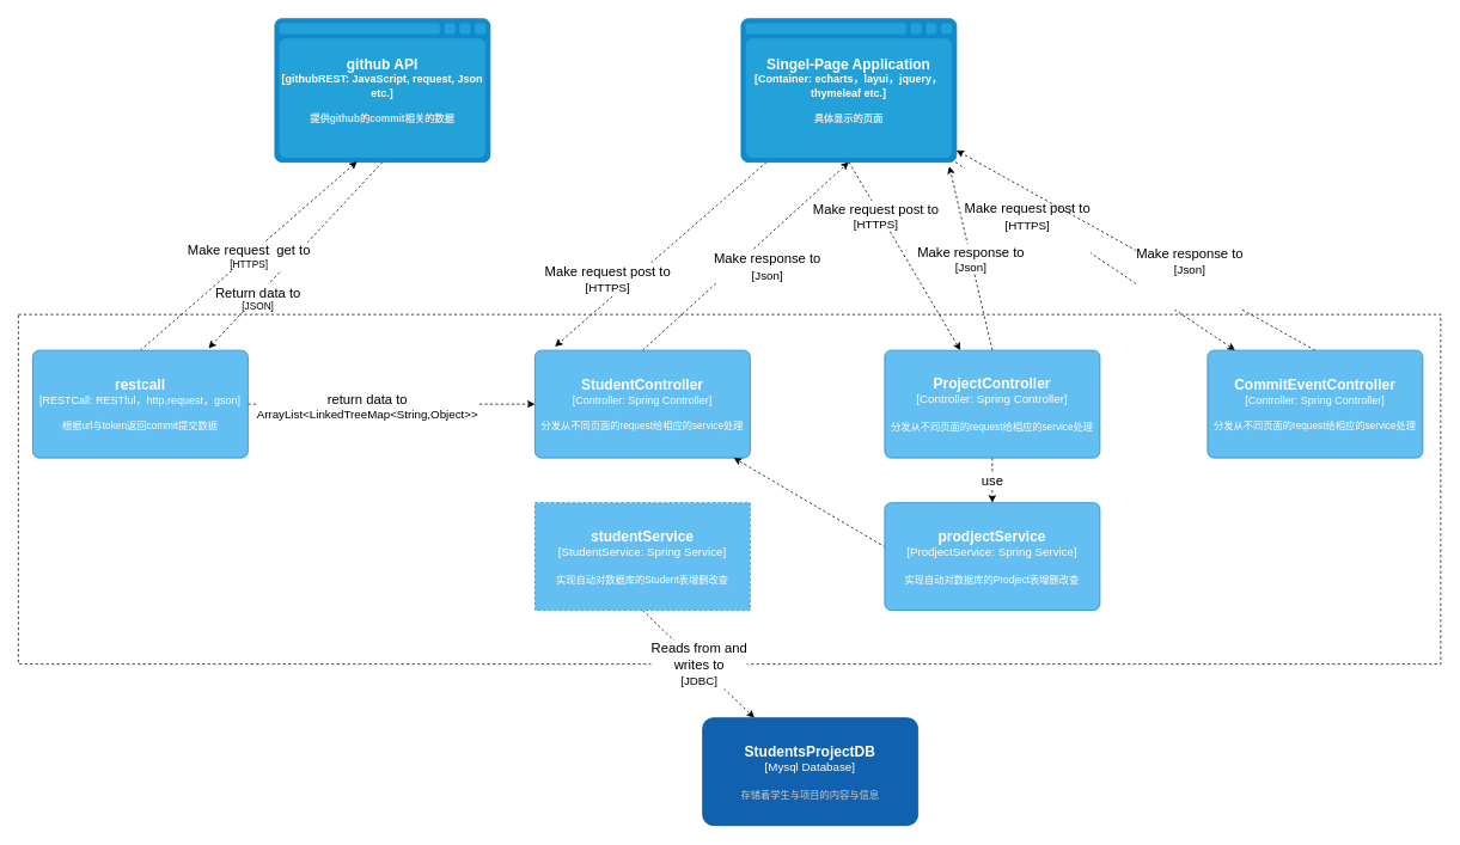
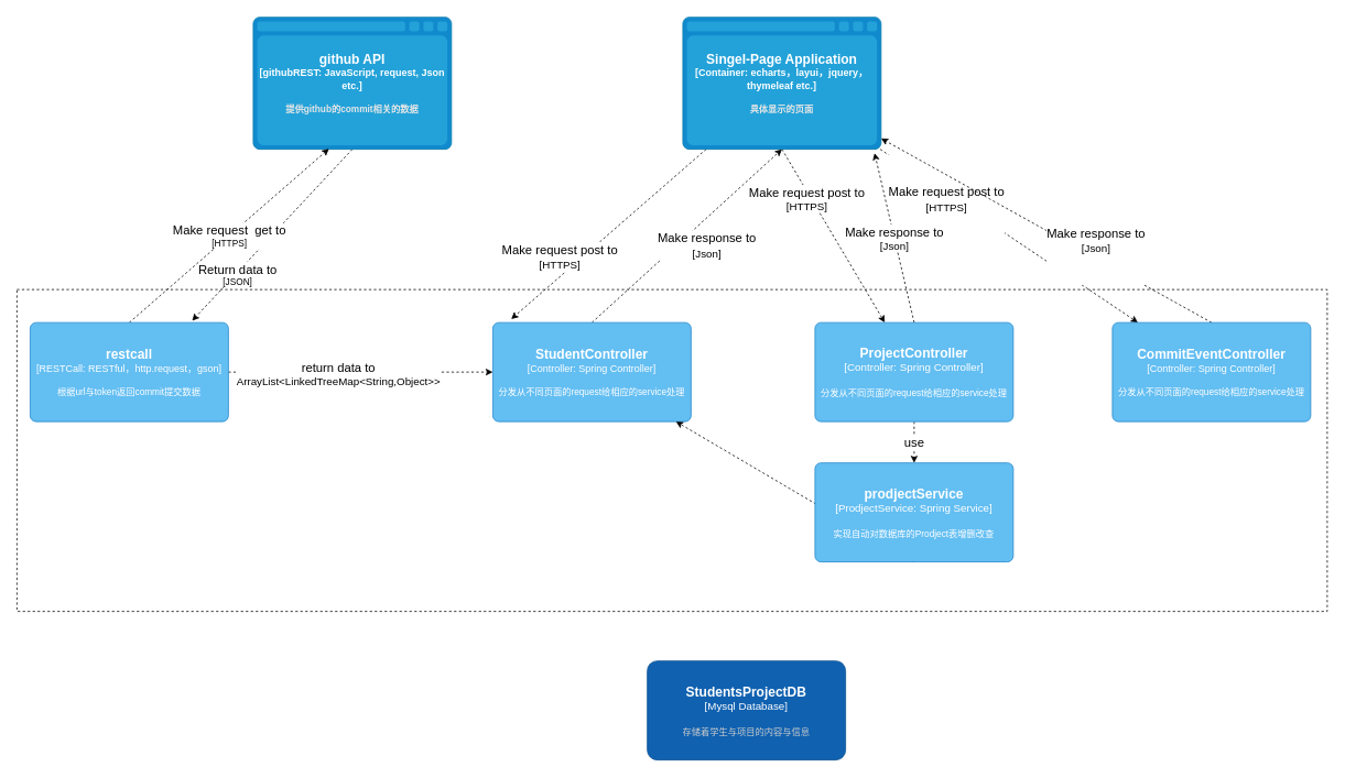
  <mxCell id="0" />
  <mxCell id="1" parent="0" />
  <mxCell id="2" value="" style="rounded=0;whiteSpace=wrap;html=1;fontSize=15;fillColor=none;dashed=1;" parent="1" vertex="1"><mxGeometry x="20" y="350" width="1586" height="390" as="geometry" /></mxCell>
  <mxCell id="3" value="&lt;font style=&quot;font-size: 15px&quot;&gt;Return data to&lt;/font&gt;&lt;br&gt;[JSON]" style="edgeStyle=none;rounded=0;orthogonalLoop=1;jettySize=auto;html=1;exitX=0.5;exitY=1;exitDx=0;exitDy=0;exitPerimeter=0;dashed=1;entryX=0.817;entryY=-0.018;entryDx=0;entryDy=0;entryPerimeter=0;" parent="1" source="4" target="15" edge="1"><mxGeometry x="0.452" y="2" relative="1" as="geometry"><mxPoint x="286" y="300" as="targetPoint" /><Array as="points" /><mxPoint as="offset" /></mxGeometry></mxCell>
  <mxCell id="4" value="&lt;font style=&quot;font-size: 16px&quot;&gt;&lt;b&gt;github API&lt;/font&gt;&lt;div&gt;[githubREST:&amp;nbsp;JavaScript, request, Json etc.]&lt;/div&gt;&lt;br&gt;&lt;div&gt;&lt;font style=&quot;font-size: 11px&quot;&gt;&lt;font color=&quot;#E6E6E6&quot;&gt;提供github的commit相关的数据&lt;/font&gt;&lt;/div&gt;" style="shape=mxgraph.c4.webBrowserContainer;whiteSpace=wrap;html=1;boundedLbl=1;rounded=0;labelBackgroundColor=none;fillColor=#118ACD;fontSize=12;fontColor=#ffffff;align=center;strokeColor=#0E7DAD;metaEdit=1;points=[[0.5,0,0],[1,0.25,0],[1,0.5,0],[1,0.75,0],[0.5,1,0],[0,0.75,0],[0,0.5,0],[0,0.25,0]];resizable=0;" parent="1" vertex="1"><mxGeometry x="306" y="20" width="240" height="160" as="geometry" /></mxCell>
  <mxCell id="5" style="edgeStyle=none;rounded=0;orthogonalLoop=1;jettySize=auto;html=1;entryX=0.093;entryY=-0.035;entryDx=0;entryDy=0;entryPerimeter=0;dashed=1;fontSize=15;" parent="1" source="9" target="11" edge="1"><mxGeometry relative="1" as="geometry" /></mxCell>
  <mxCell id="6" value="Make request post to&lt;br&gt;&lt;font style=&quot;font-size: 13px&quot;&gt;[HTTPS]&lt;/font&gt;" style="edgeLabel;html=1;align=center;verticalAlign=middle;resizable=0;points=[];fontSize=15;" parent="5" vertex="1" connectable="0"><mxGeometry x="-0.32" y="2" relative="1" as="geometry"><mxPoint x="-99" y="58" as="offset" /></mxGeometry></mxCell>
  <mxCell id="7" value="&lt;span style=&quot;color: rgb(0 , 0 , 0) ; font-family: &amp;#34;helvetica&amp;#34; ; font-size: 15px ; font-style: normal ; font-weight: 400 ; letter-spacing: normal ; text-align: center ; text-indent: 0px ; text-transform: none ; word-spacing: 0px ; background-color: rgb(255 , 255 , 255) ; display: inline ; float: none&quot;&gt;Make request post to&lt;/span&gt;&lt;br style=&quot;color: rgb(0 , 0 , 0) ; font-family: &amp;#34;helvetica&amp;#34; ; font-size: 15px ; font-style: normal ; font-weight: 400 ; letter-spacing: normal ; text-align: center ; text-indent: 0px ; text-transform: none ; word-spacing: 0px&quot;&gt;&lt;font style=&quot;color: rgb(0 , 0 , 0) ; font-family: &amp;#34;helvetica&amp;#34; ; font-style: normal ; font-weight: 400 ; letter-spacing: normal ; text-align: center ; text-indent: 0px ; text-transform: none ; word-spacing: 0px ; font-size: 13px&quot;&gt;[HTTPS]&lt;/font&gt;&lt;br&gt;" style="edgeStyle=none;rounded=0;orthogonalLoop=1;jettySize=auto;html=1;exitX=0.5;exitY=1;exitDx=0;exitDy=0;exitPerimeter=0;fontSize=13;dashed=1;" parent="1" source="9" target="21" edge="1"><mxGeometry x="-0.452" y="-5" relative="1" as="geometry"><mxPoint as="offset" /></mxGeometry></mxCell>
  <mxCell id="8" value="&#10;&#10;&lt;span style=&quot;color: rgb(0, 0, 0); font-family: helvetica; font-size: 15px; font-style: normal; font-weight: 400; letter-spacing: normal; text-align: center; text-indent: 0px; text-transform: none; word-spacing: 0px; background-color: rgb(255, 255, 255); display: inline; float: none;&quot;&gt;Make request post to&lt;/span&gt;&lt;br style=&quot;color: rgb(0, 0, 0); font-family: helvetica; font-size: 15px; font-style: normal; font-weight: 400; letter-spacing: normal; text-align: center; text-indent: 0px; text-transform: none; word-spacing: 0px;&quot;&gt;&lt;font style=&quot;color: rgb(0, 0, 0); font-family: helvetica; font-style: normal; font-weight: 400; letter-spacing: normal; text-align: center; text-indent: 0px; text-transform: none; word-spacing: 0px; font-size: 13px;&quot;&gt;[HTTPS]&lt;/font&gt;&#10;&#10;" style="rounded=0;orthogonalLoop=1;jettySize=auto;html=1;dashed=1;fontSize=15;" edge="1" parent="1" source="9" target="25"><mxGeometry x="-0.464" y="-4" relative="1" as="geometry"><mxPoint x="1326" y="320" as="targetPoint" /><mxPoint x="-1" as="offset" /></mxGeometry></mxCell>
  <mxCell id="9" value="&lt;font style=&quot;font-size: 16px&quot;&gt;&lt;b&gt;Singel-Page Application&lt;/font&gt;&lt;div&gt;[Container:&amp;nbsp;echarts，layui，jquery，thymeleaf etc.]&lt;/div&gt;&lt;br&gt;&lt;div&gt;&lt;font style=&quot;font-size: 11px&quot;&gt;&lt;font color=&quot;#E6E6E6&quot;&gt;具体显示的页面&lt;/font&gt;&lt;/div&gt;" style="shape=mxgraph.c4.webBrowserContainer;whiteSpace=wrap;html=1;boundedLbl=1;rounded=0;labelBackgroundColor=none;fillColor=#118ACD;fontSize=12;fontColor=#ffffff;align=center;strokeColor=#0E7DAD;metaEdit=1;points=[[0.5,0,0],[1,0.25,0],[1,0.5,0],[1,0.75,0],[0.5,1,0],[0,0.75,0],[0,0.5,0],[0,0.25,0]];resizable=0;" parent="1" vertex="1"><mxGeometry x="826" y="20" width="240" height="160" as="geometry" /></mxCell>
  <mxCell id="10" value="Make response to&lt;font style=&quot;font-size: 14px&quot;&gt;&lt;br&gt;&lt;/font&gt;&lt;font style=&quot;font-size: 13px&quot;&gt;[Json]&lt;/font&gt;" style="edgeStyle=none;rounded=0;orthogonalLoop=1;jettySize=auto;html=1;exitX=0.5;exitY=0;exitDx=0;exitDy=0;exitPerimeter=0;entryX=0.5;entryY=1;entryDx=0;entryDy=0;entryPerimeter=0;dashed=1;fontSize=15;" parent="1" source="11" target="9" edge="1"><mxGeometry x="0.069" y="-24" relative="1" as="geometry"><mxPoint as="offset" /></mxGeometry></mxCell>
  <mxCell id="11" value="&lt;font style=&quot;font-size: 16px&quot;&gt;&lt;b&gt;StudentController&lt;/b&gt;&lt;/font&gt;&lt;div&gt;[Controller: Spring Controller]&lt;/div&gt;&lt;br&gt;&lt;div&gt;&lt;font style=&quot;font-size: 11px&quot;&gt;分发从不同页面的request给相应的service处理&lt;/font&gt;&lt;/div&gt;" style="rounded=1;whiteSpace=wrap;html=1;labelBackgroundColor=none;fillColor=#63BEF2;fontColor=#ffffff;align=center;arcSize=6;strokeColor=#2086C9;metaEdit=1;resizable=0;points=[[0.25,0,0],[0.5,0,0],[0.75,0,0],[1,0.25,0],[1,0.5,0],[1,0.75,0],[0.75,1,0],[0.5,1,0],[0.25,1,0],[0,0.75,0],[0,0.5,0],[0,0.25,0]];" parent="1" vertex="1"><mxGeometry x="596" y="390" width="240" height="120" as="geometry" /></mxCell>
  <mxCell id="12" style="edgeStyle=none;rounded=0;orthogonalLoop=1;jettySize=auto;html=1;exitX=1;exitY=0.5;exitDx=0;exitDy=0;exitPerimeter=0;dashed=1;" parent="1" source="15" target="11" edge="1"><mxGeometry relative="1" as="geometry" /></mxCell>
  <mxCell id="13" value="&lt;font&gt;&lt;font&gt;&lt;font style=&quot;font-size: 15px&quot;&gt;return data to&lt;/font&gt;&lt;br&gt;&lt;/font&gt;&lt;span style=&quot;font-size: 13px&quot;&gt;ArrayList&amp;lt;LinkedTreeMap&amp;lt;String,Object&amp;gt;&amp;gt;&lt;/span&gt;&lt;br&gt;&lt;/font&gt;" style="edgeLabel;html=1;align=center;verticalAlign=middle;resizable=0;points=[];" parent="12" vertex="1" connectable="0"><mxGeometry x="-0.172" y="-1" relative="1" as="geometry"><mxPoint as="offset" /></mxGeometry></mxCell>
  <mxCell id="14" value="&lt;font style=&quot;font-size: 15px&quot;&gt;Make request&amp;nbsp; get to&lt;/font&gt;&lt;br&gt;[HTTPS]" style="edgeStyle=none;rounded=0;orthogonalLoop=1;jettySize=auto;html=1;exitX=0.5;exitY=0;exitDx=0;exitDy=0;exitPerimeter=0;entryX=0.382;entryY=0.996;entryDx=0;entryDy=0;entryPerimeter=0;dashed=1;" parent="1" source="15" target="4" edge="1"><mxGeometry relative="1" as="geometry"><Array as="points" /></mxGeometry></mxCell>
  <mxCell id="15" value="&lt;font style=&quot;font-size: 16px&quot;&gt;&lt;b&gt;restcall&lt;/b&gt;&lt;/font&gt;&lt;div&gt;[RESTCall: RESTful，http.request，gson]&lt;/div&gt;&lt;br&gt;&lt;div&gt;&lt;font style=&quot;font-size: 11px&quot;&gt;根据url与token返回commit提交数据&lt;/font&gt;&lt;/div&gt;" style="rounded=1;whiteSpace=wrap;html=1;labelBackgroundColor=none;fillColor=#63BEF2;fontColor=#ffffff;align=center;arcSize=6;strokeColor=#2086C9;metaEdit=1;resizable=0;points=[[0.25,0,0],[0.5,0,0],[0.75,0,0],[1,0.25,0],[1,0.5,0],[1,0.75,0],[0.75,1,0],[0.5,1,0],[0.25,1,0],[0,0.75,0],[0,0.5,0],[0,0.25,0]];" parent="1" vertex="1"><mxGeometry x="36" y="390" width="240" height="120" as="geometry" /></mxCell>
  <mxCell id="16" value="&lt;font style=&quot;font-size: 16px&quot;&gt;&lt;b&gt;StudentsProjectDB&lt;/b&gt;&lt;/font&gt;&lt;div&gt;[Mysql Database]&lt;/div&gt;&lt;br&gt;&lt;div&gt;&lt;font style=&quot;font-size: 11px&quot;&gt;&lt;font color=&quot;#cccccc&quot;&gt;存储着学生与项目的内容与信息&lt;/font&gt;&lt;/div&gt;" style="rounded=1;whiteSpace=wrap;html=1;labelBackgroundColor=none;fillColor=#1061B0;fontColor=#ffffff;align=center;arcSize=10;strokeColor=#0D5091;metaEdit=1;resizable=0;points=[[0.25,0,0],[0.5,0,0],[0.75,0,0],[1,0.25,0],[1,0.5,0],[1,0.75,0],[0.75,1,0],[0.5,1,0],[0.25,1,0],[0,0.75,0],[0,0.5,0],[0,0.25,0]];fontSize=13;" parent="1" vertex="1"><mxGeometry x="783" y="800" width="240" height="120" as="geometry" /></mxCell>
- <mxCell id="17" value="Reads from and&lt;br&gt;writes to&lt;br&gt;&lt;span style=&quot;font-size: 13px&quot;&gt;[JDBC]&lt;/span&gt;" style="edgeStyle=none;rounded=0;orthogonalLoop=1;jettySize=auto;html=1;exitX=0.5;exitY=1;exitDx=0;exitDy=0;exitPerimeter=0;dashed=1;fontSize=15;" parent="1" source="18" target="16" edge="1"><mxGeometry relative="1" as="geometry" /></mxCell>
- <mxCell id="18" value="&lt;font style=&quot;font-size: 16px&quot;&gt;&lt;b&gt;studentService&lt;/b&gt;&lt;/font&gt;&lt;div&gt;[StudentService: Spring Service]&lt;/div&gt;&lt;br&gt;&lt;div&gt;&lt;font style=&quot;font-size: 11px&quot;&gt;实现自动对数据库的Student表增删改查&lt;/font&gt;&lt;/div&gt;" style="rounded=1;whiteSpace=wrap;html=1;labelBackgroundColor=none;fillColor=#63BEF2;fontColor=#ffffff;align=center;arcSize=0;strokeColor=#2086C9;metaEdit=1;resizable=0;points=[[0.25,0,0],[0.5,0,0],[0.75,0,0],[1,0.25,0],[1,0.5,0],[1,0.75,0],[0.75,1,0],[0.5,1,0],[0.25,1,0],[0,0.75,0],[0,0.5,0],[0,0.25,0]];dashed=1;fontSize=13;" parent="1" vertex="1"><mxGeometry x="596" y="560" width="240" height="120" as="geometry" /></mxCell>
  <mxCell id="19" value="&lt;span style=&quot;color: rgb(0 , 0 , 0) ; font-family: &amp;#34;helvetica&amp;#34; ; font-size: 15px ; font-style: normal ; font-weight: 400 ; letter-spacing: normal ; text-align: center ; text-indent: 0px ; text-transform: none ; word-spacing: 0px ; background-color: rgb(255 , 255 , 255) ; display: inline ; float: none&quot;&gt;Make response to&lt;/span&gt;&lt;font style=&quot;color: rgb(0 , 0 , 0) ; font-family: &amp;#34;helvetica&amp;#34; ; font-style: normal ; font-weight: 400 ; letter-spacing: normal ; text-align: center ; text-indent: 0px ; text-transform: none ; word-spacing: 0px ; font-size: 14px&quot;&gt;&lt;br&gt;&lt;/font&gt;&lt;font style=&quot;color: rgb(0 , 0 , 0) ; font-family: &amp;#34;helvetica&amp;#34; ; font-style: normal ; font-weight: 400 ; letter-spacing: normal ; text-align: center ; text-indent: 0px ; text-transform: none ; word-spacing: 0px ; font-size: 13px&quot;&gt;[Json]&lt;/font&gt;" style="edgeStyle=none;rounded=0;orthogonalLoop=1;jettySize=auto;html=1;exitX=0.5;exitY=0;exitDx=0;exitDy=0;exitPerimeter=0;dashed=1;fontSize=13;entryX=0.967;entryY=1.029;entryDx=0;entryDy=0;entryPerimeter=0;" parent="1" source="21" target="9" edge="1"><mxGeometry relative="1" as="geometry" /></mxCell>
  <mxCell id="20" value="&lt;font style=&quot;font-size: 15px&quot;&gt;use&lt;/font&gt;" style="edgeStyle=none;rounded=0;orthogonalLoop=1;jettySize=auto;html=1;exitX=0.5;exitY=1;exitDx=0;exitDy=0;exitPerimeter=0;entryX=0.5;entryY=0;entryDx=0;entryDy=0;entryPerimeter=0;dashed=1;fontSize=13;" parent="1" source="21" target="23" edge="1"><mxGeometry relative="1" as="geometry" /></mxCell>
  <mxCell id="21" value="&lt;font style=&quot;font-size: 16px&quot;&gt;&lt;b&gt;ProjectController&lt;/b&gt;&lt;/font&gt;&lt;div&gt;[Controller: Spring Controller]&lt;/div&gt;&lt;br&gt;&lt;div&gt;&lt;font style=&quot;font-size: 11px&quot;&gt;分发从不同页面的request给相应的service处理&lt;/font&gt;&lt;/div&gt;" style="rounded=1;whiteSpace=wrap;html=1;labelBackgroundColor=none;fillColor=#63BEF2;fontColor=#ffffff;align=center;arcSize=6;strokeColor=#2086C9;metaEdit=1;resizable=0;points=[[0.25,0,0],[0.5,0,0],[0.75,0,0],[1,0.25,0],[1,0.5,0],[1,0.75,0],[0.75,1,0],[0.5,1,0],[0.25,1,0],[0,0.75,0],[0,0.5,0],[0,0.25,0]];fontSize=13;" parent="1" vertex="1"><mxGeometry x="986" y="390" width="240" height="120" as="geometry" /></mxCell>
  <mxCell id="22" style="edgeStyle=none;rounded=0;orthogonalLoop=1;jettySize=auto;html=1;exitX=0.5;exitY=1;exitDx=0;exitDy=0;exitPerimeter=0;dashed=1;fontSize=15;" parent="1" source="23" target="11" edge="1"><mxGeometry relative="1" as="geometry" /></mxCell>
  <mxCell id="23" value="&lt;font style=&quot;font-size: 16px&quot;&gt;&lt;b&gt;prodjectService&lt;/b&gt;&lt;/font&gt;&lt;div&gt;[ProdjectService: Spring Service]&lt;/div&gt;&lt;br&gt;&lt;div&gt;&lt;font style=&quot;font-size: 11px&quot;&gt;实现自动对数据库的Prodject表增删改查&lt;/font&gt;&lt;/div&gt;" style="rounded=1;whiteSpace=wrap;html=1;labelBackgroundColor=none;fillColor=#63BEF2;fontColor=#ffffff;align=center;arcSize=6;strokeColor=#2086C9;metaEdit=1;resizable=0;points=[[0.25,0,0],[0.5,0,0],[0.75,0,0],[1,0.25,0],[1,0.5,0],[1,0.75,0],[0.75,1,0],[0.5,1,0],[0.25,1,0],[0,0.75,0],[0,0.5,0],[0,0.25,0]];fontSize=13;" parent="1" vertex="1"><mxGeometry x="986" y="560" width="240" height="120" as="geometry" /></mxCell>
  <mxCell id="24" value="&#10;&#10;&lt;span style=&quot;color: rgb(0, 0, 0); font-family: helvetica; font-size: 15px; font-style: normal; font-weight: 400; letter-spacing: normal; text-align: center; text-indent: 0px; text-transform: none; word-spacing: 0px; background-color: rgb(255, 255, 255); display: inline; float: none;&quot;&gt;Make response to&lt;/span&gt;&lt;font style=&quot;color: rgb(0, 0, 0); font-family: helvetica; font-style: normal; font-weight: 400; letter-spacing: normal; text-align: center; text-indent: 0px; text-transform: none; word-spacing: 0px; font-size: 14px;&quot;&gt;&lt;br&gt;&lt;/font&gt;&lt;font style=&quot;color: rgb(0, 0, 0); font-family: helvetica; font-style: normal; font-weight: 400; letter-spacing: normal; text-align: center; text-indent: 0px; text-transform: none; word-spacing: 0px; font-size: 13px;&quot;&gt;[Json]&lt;/font&gt;&#10;&#10;" style="edgeStyle=none;rounded=0;orthogonalLoop=1;jettySize=auto;html=1;exitX=0.5;exitY=0;exitDx=0;exitDy=0;exitPerimeter=0;dashed=1;fontSize=15;" edge="1" parent="1" source="25" target="9"><mxGeometry x="-0.253" y="-19" relative="1" as="geometry"><mxPoint as="offset" /></mxGeometry></mxCell>
  <mxCell id="25" value="&lt;font style=&quot;font-size: 16px&quot;&gt;&lt;b&gt;CommitEventController&lt;/b&gt;&lt;/font&gt;&lt;div&gt;[Controller: Spring Controller]&lt;/div&gt;&lt;br&gt;&lt;div&gt;&lt;font style=&quot;font-size: 11px&quot;&gt;分发从不同页面的request给相应的service处理&lt;/font&gt;&lt;/div&gt;" style="rounded=1;whiteSpace=wrap;html=1;labelBackgroundColor=none;fillColor=#63BEF2;fontColor=#ffffff;align=center;arcSize=6;strokeColor=#2086C9;metaEdit=1;resizable=0;points=[[0.25,0,0],[0.5,0,0],[0.75,0,0],[1,0.25,0],[1,0.5,0],[1,0.75,0],[0.75,1,0],[0.5,1,0],[0.25,1,0],[0,0.75,0],[0,0.5,0],[0,0.25,0]];" vertex="1" parent="1"><mxGeometry x="1346" y="390" width="240" height="120" as="geometry" /></mxCell>
